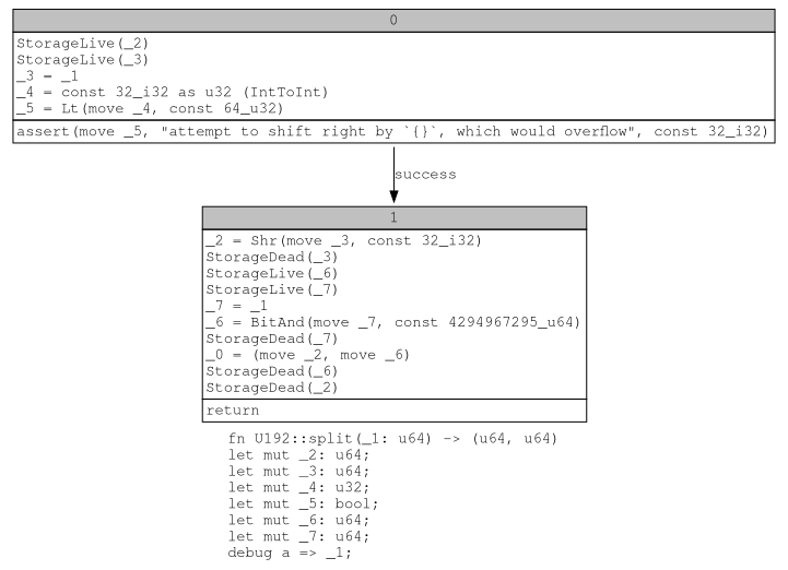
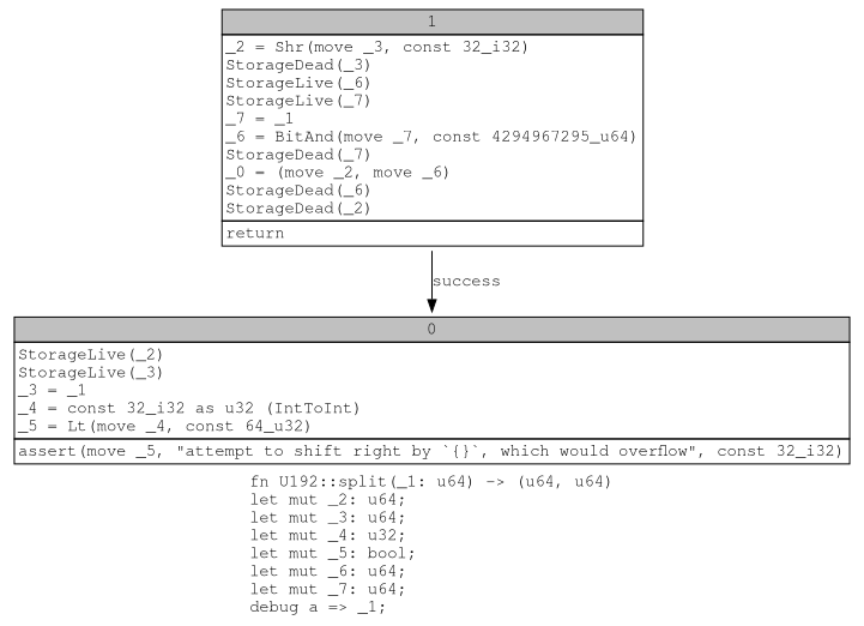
  digraph {
    fontname="Courier, monospace"
    label=<fn U192::split(_1: u64) -&gt; (u64, u64)<br align="left"/>let mut _2: u64;<br align="left"/>let mut _3: u64;<br align="left"/>let mut _4: u32;<br align="left"/>let mut _5: bool;<br align="left"/>let mut _6: u64;<br align="left"/>let mut _7: u64;<br align="left"/>debug a =&gt; _1;<br align="left"/>>
    node [fontname="Courier, monospace" shape=none]
    n1 [label=<<table border="0" cellborder="1" cellspacing="0"><tr><td bgcolor="gray" align="center" colspan="1">0</td></tr><tr><td align="left" balign="left">StorageLive(_2)<br/>StorageLive(_3)<br/>_3 = _1<br/>_4 = const 32_i32 as u32 (IntToInt)<br/>_5 = Lt(move _4, const 64_u32)<br/></td></tr><tr><td align="left">assert(move _5, &quot;attempt to shift right by `{}`, which would overflow&quot;, const 32_i32)</td></tr></table>>]
    n2 [label=<<table border="0" cellborder="1" cellspacing="0"><tr><td bgcolor="gray" align="center" colspan="1">1</td></tr><tr><td align="left" balign="left">_2 = Shr(move _3, const 32_i32)<br/>StorageDead(_3)<br/>StorageLive(_6)<br/>StorageLive(_7)<br/>_7 = _1<br/>_6 = BitAnd(move _7, const 4294967295_u64)<br/>StorageDead(_7)<br/>_0 = (move _2, move _6)<br/>StorageDead(_6)<br/>StorageDead(_2)<br/></td></tr><tr><td align="left">return</td></tr></table>>]
-   n1 -> n2 [fontname="Courier, monospace" label=success]
+   n2 -> n1 [fontname="Courier, monospace" label=success]
  }
